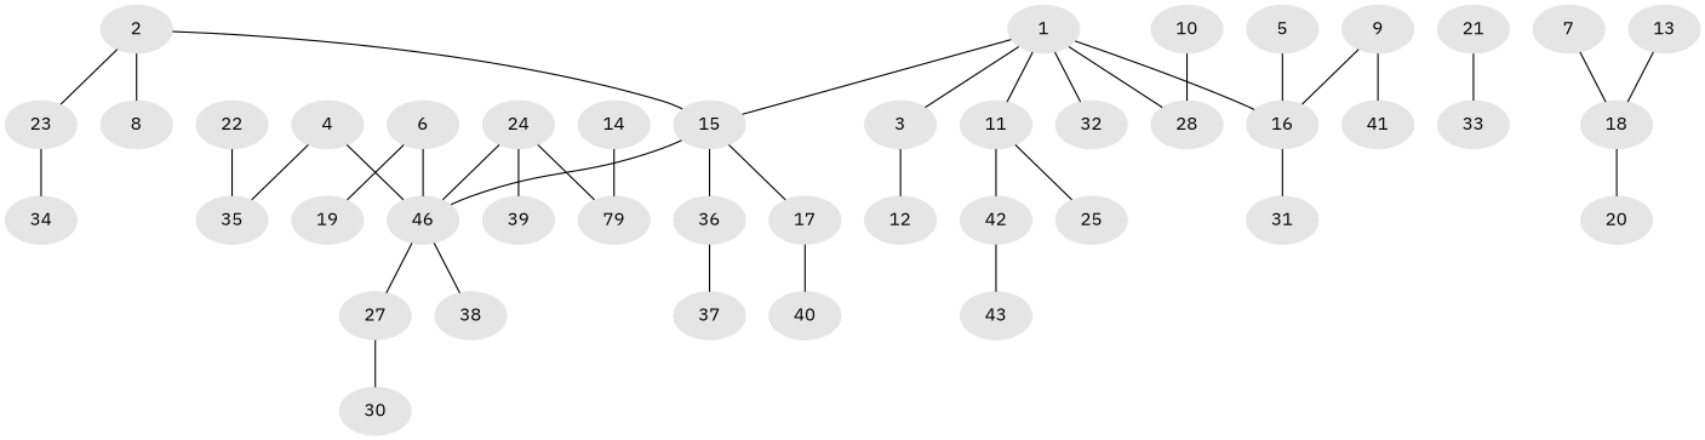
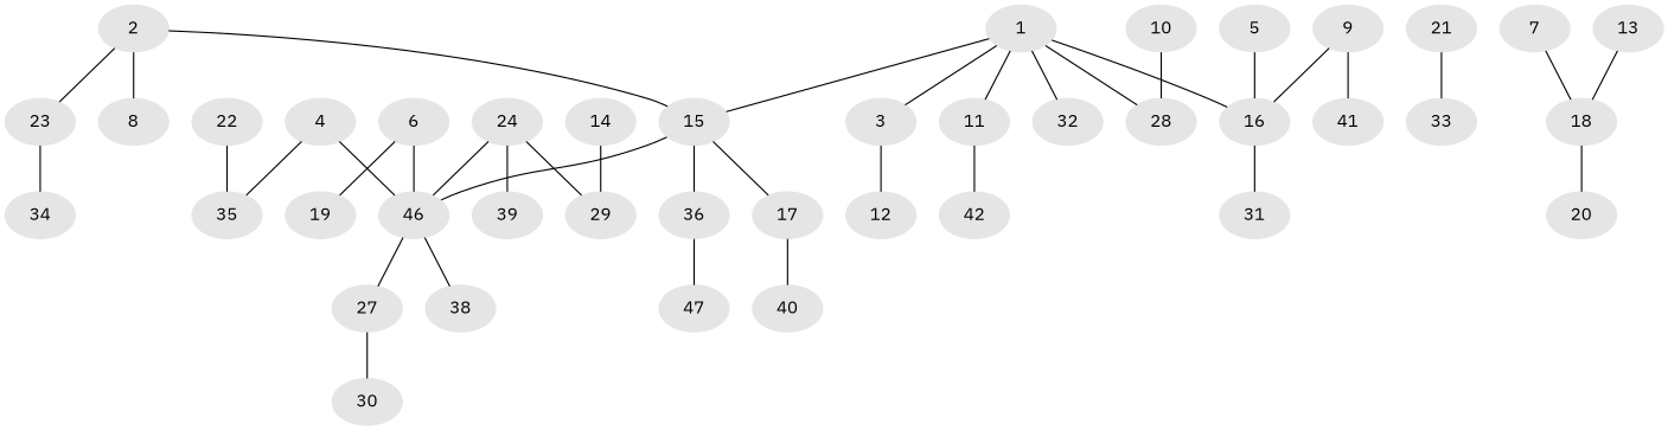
  graph {
    fontname="IBM Plex Sans"
    node [color=gray90 fontname="IBM Plex Sans" style=filled]
    edge [fontname="IBM Plex Sans" weight=1.0]
    1
    3
    11
    15
    16
    28
    32
    12
-   25
    42
    n11 [label=46]
    17
    36
    31
    21
    33
    2
    8
    23
    34
    4
    35
    27
    38
    5
    6
    19
    7
    18
    20
    9
    41
    10
-   43
    13
    14
-   29 [label=79]
+   29
    40
-   37
+   37 [label=47]
    22
    24
    39
    30
    1 -- 3
    1 -- 11
    1 -- 15
    1 -- 16
    1 -- 28
    1 -- 32
    3 -- 12
-   11 -- 25
    11 -- 42
    15 -- n11
    15 -- 17
    15 -- 36
    16 -- 31
-   42 -- 43
    n11 -- 27
    n11 -- 38
    17 -- 40
    36 -- 37
    21 -- 33
    2 -- 15
    2 -- 8
    2 -- 23
    23 -- 34
    4 -- n11
    4 -- 35
    27 -- 30
    5 -- 16
    6 -- n11
    6 -- 19
    7 -- 18
    18 -- 20
    9 -- 16
    9 -- 41
    10 -- 28
    13 -- 18
    14 -- 29
    22 -- 35
    24 -- n11
    24 -- 29
    24 -- 39
  }
